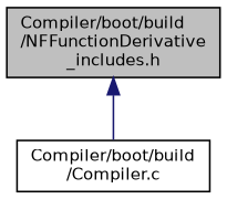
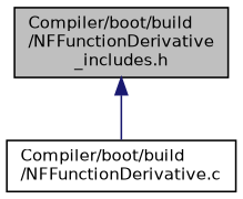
  digraph {
    node [color=black fontname=Helvetica fontsize=10 shape=record style=filled]
    n1 [fillcolor=grey75 fontcolor=black height=0.2 label="Compiler/boot/build\l/NFFunctionDerivative\l_includes.h" width=0.4]
-   n2 [fillcolor=white height=0.2 label="Compiler/boot/build\l/Compiler.c" width=0.4]
+   n2 [fillcolor=white height=0.2 label="Compiler/boot/build\l/NFFunctionDerivative.c" width=0.4]
    n1 -> n2 [color=midnightblue dir=back fontname=Helvetica fontsize=10 labelfontname=Helvetica labelfontsize=10 style=solid]
  }
